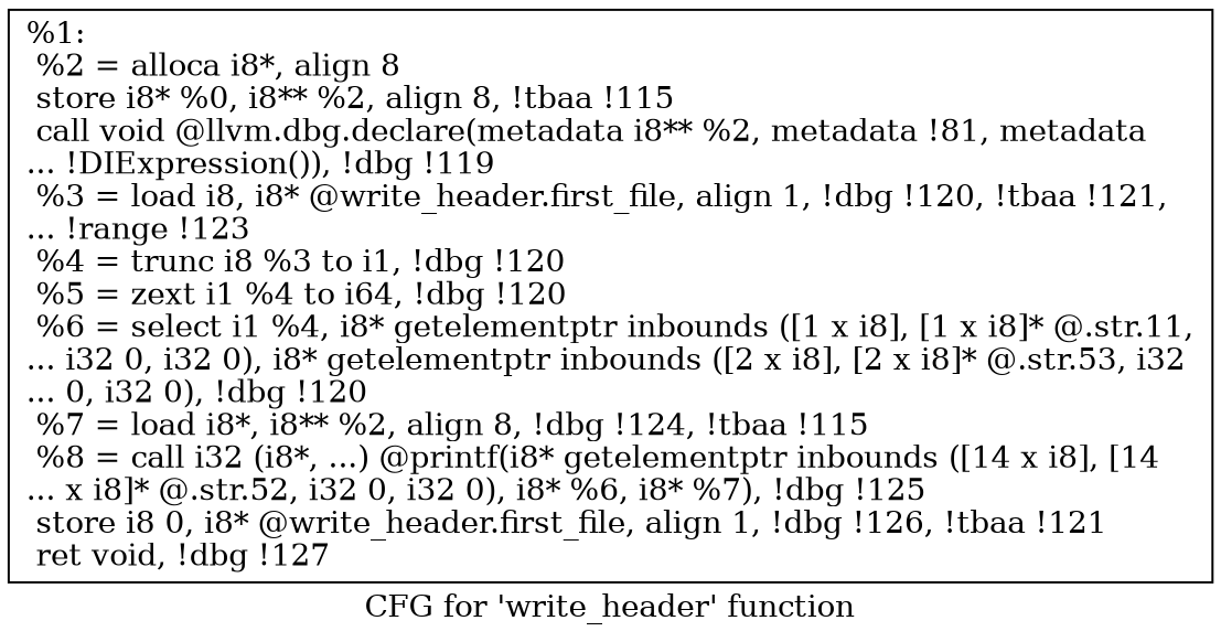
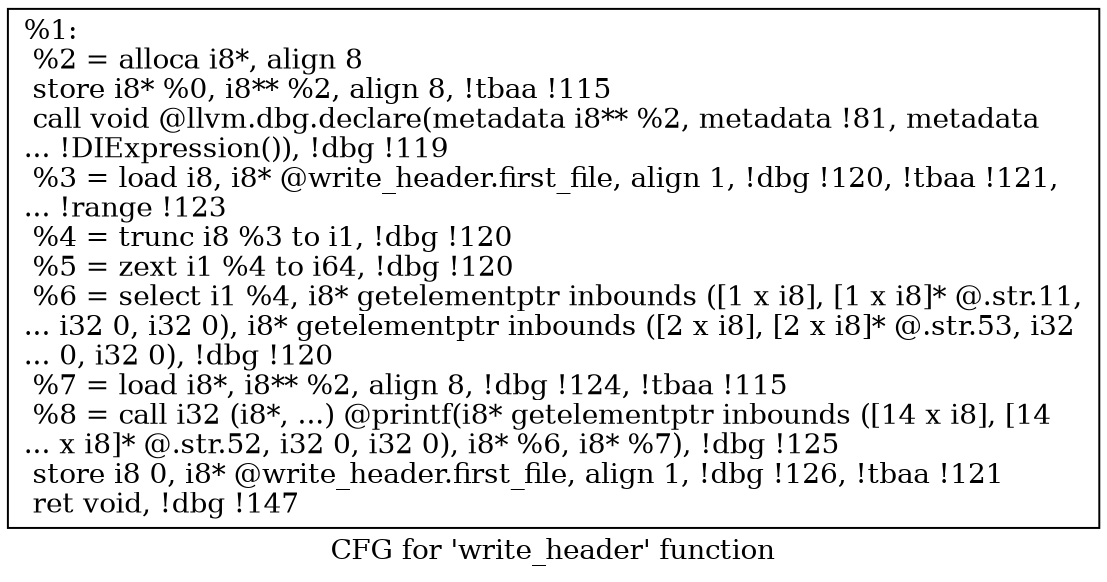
  digraph {
    label="CFG for 'write_header' function"
-   n1 [label="{%1:\l  %2 = alloca i8*, align 8\l  store i8* %0, i8** %2, align 8, !tbaa !115\l  call void @llvm.dbg.declare(metadata i8** %2, metadata !81, metadata\l... !DIExpression()), !dbg !119\l  %3 = load i8, i8* @write_header.first_file, align 1, !dbg !120, !tbaa !121,\l... !range !123\l  %4 = trunc i8 %3 to i1, !dbg !120\l  %5 = zext i1 %4 to i64, !dbg !120\l  %6 = select i1 %4, i8* getelementptr inbounds ([1 x i8], [1 x i8]* @.str.11,\l... i32 0, i32 0), i8* getelementptr inbounds ([2 x i8], [2 x i8]* @.str.53, i32\l... 0, i32 0), !dbg !120\l  %7 = load i8*, i8** %2, align 8, !dbg !124, !tbaa !115\l  %8 = call i32 (i8*, ...) @printf(i8* getelementptr inbounds ([14 x i8], [14\l... x i8]* @.str.52, i32 0, i32 0), i8* %6, i8* %7), !dbg !125\l  store i8 0, i8* @write_header.first_file, align 1, !dbg !126, !tbaa !121\l  ret void, !dbg !127\l}" shape=record]
+   n1 [label="{%1:\l  %2 = alloca i8*, align 8\l  store i8* %0, i8** %2, align 8, !tbaa !115\l  call void @llvm.dbg.declare(metadata i8** %2, metadata !81, metadata\l... !DIExpression()), !dbg !119\l  %3 = load i8, i8* @write_header.first_file, align 1, !dbg !120, !tbaa !121,\l... !range !123\l  %4 = trunc i8 %3 to i1, !dbg !120\l  %5 = zext i1 %4 to i64, !dbg !120\l  %6 = select i1 %4, i8* getelementptr inbounds ([1 x i8], [1 x i8]* @.str.11,\l... i32 0, i32 0), i8* getelementptr inbounds ([2 x i8], [2 x i8]* @.str.53, i32\l... 0, i32 0), !dbg !120\l  %7 = load i8*, i8** %2, align 8, !dbg !124, !tbaa !115\l  %8 = call i32 (i8*, ...) @printf(i8* getelementptr inbounds ([14 x i8], [14\l... x i8]* @.str.52, i32 0, i32 0), i8* %6, i8* %7), !dbg !125\l  store i8 0, i8* @write_header.first_file, align 1, !dbg !126, !tbaa !121\l  ret void, !dbg !147\l}" shape=record]
  }
